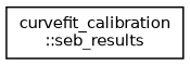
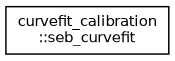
  digraph {
    rankdir=LR
-   n1 [color=black fillcolor=white fontname=Helvetica fontsize=10 height=0.2 label="curvefit_calibration\l::seb_results" shape=record style=filled width=0.4]
+   n1 [color=black fillcolor=white fontname=Helvetica fontsize=10 height=0.2 label="curvefit_calibration\l::seb_curvefit" shape=record style=filled width=0.4]
  }
